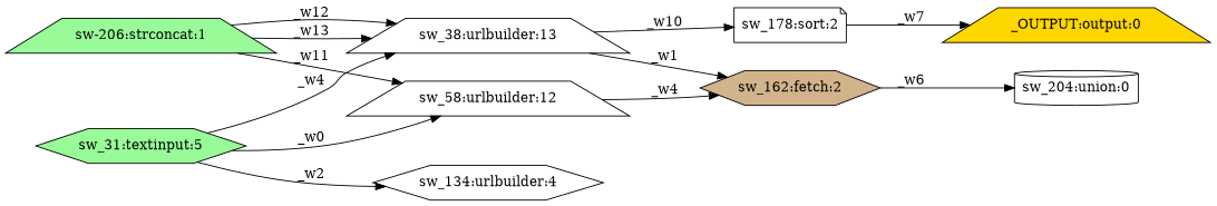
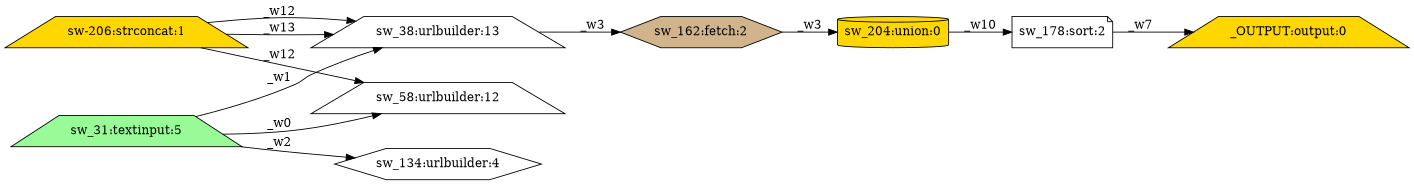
  digraph {
    rankdir=LR
    node [fillcolor=white shape=trapezium style=filled]
    n1 [label="sw_178:sort:2" shape=note]
    n2 [fillcolor=gold label="_OUTPUT:output:0"]
-   n3 [label="sw_204:union:0" shape=cylinder]
-   n4 [fillcolor=palegreen label="sw_31:textinput:5" shape=hexagon]
+   n3 [fillcolor=gold label="sw_204:union:0" shape=cylinder]
+   n4 [fillcolor=palegreen label="sw_31:textinput:5"]
    n5 [label="sw_58:urlbuilder:12"]
    n6 [label="sw_38:urlbuilder:13"]
    n7 [label="sw_134:urlbuilder:4" shape=hexagon]
    n8 [fillcolor=tan label="sw_162:fetch:2" shape=hexagon]
-   n9 [fillcolor=palegreen label="sw-206:strconcat:1"]
+   n9 [fillcolor=gold label="sw-206:strconcat:1"]
    n1 -> n2 [label=_w7]
-   n6 -> n1 [label=_w10]
+   n3 -> n1 [label=_w10]
    n4 -> n5 [label=_w0]
-   n4 -> n6 [label=_w4]
+   n4 -> n6 [label=_w1]
    n4 -> n7 [label=_w2]
-   n5 -> n8 [label=_w4]
-   n6 -> n8 [label=_w1]
-   n8 -> n3 [label=_w6]
-   n9 -> n5 [label=_w11]
+   n6 -> n8 [label=_w3]
+   n8 -> n3 [label=_w3]
+   n9 -> n5 [label=_w12]
    n9 -> n6 [label=_w12]
    n9 -> n6 [label=_w13]
  }
